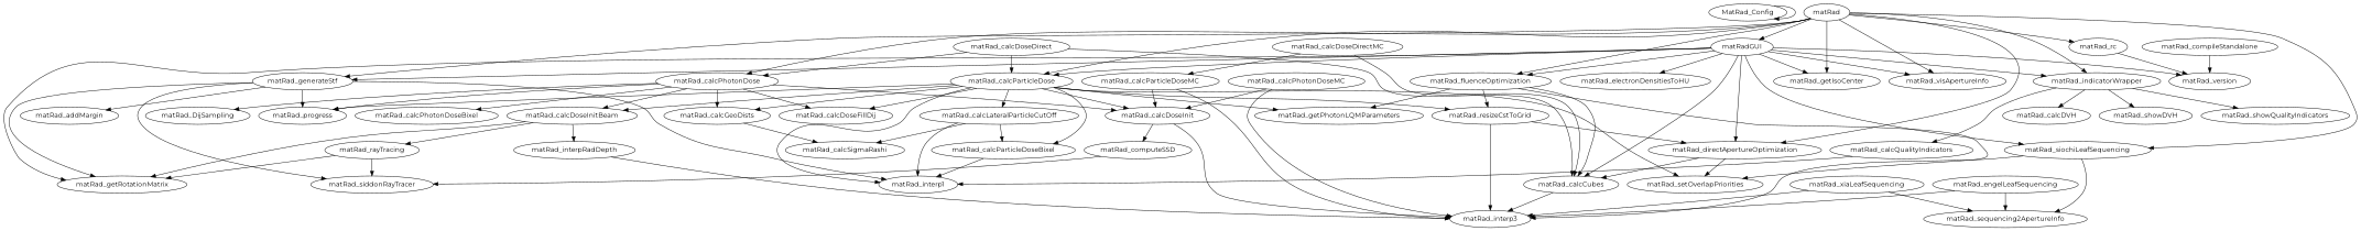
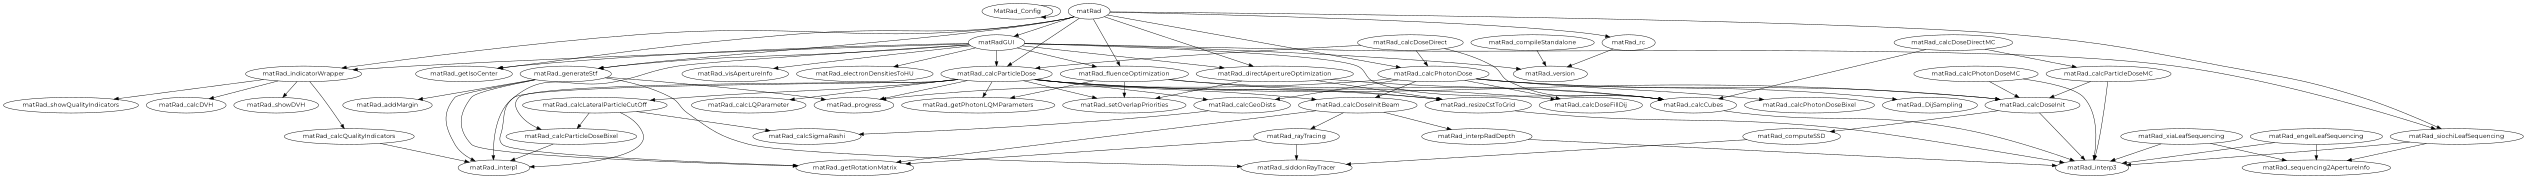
  digraph {
    fontname=Montserrat
    node [fontname=Montserrat]
    edge [fontname=Montserrat]
    MatRad_Config
    matRad
    matRadGUI
    matRad_calcParticleDose
    matRad_calcPhotonDose
    matRad_directApertureOptimization
    matRad_fluenceOptimization
    matRad_generateStf
    matRad_getIsoCenter
    matRad_indicatorWrapper
    matRad_rc
    matRad_siochiLeafSequencing
    matRad_visApertureInfo
    matRad_calcCubes
    matRad_electronDensitiesToHU
    matRad_getRotationMatrix
    matRad_version
    matRad_calcDoseInit
    matRad_calcDoseInitBeam
+   matRad_calcLQParameter
    matRad_interp1
    matRad_calcLateralParticleCutOff
    matRad_calcParticleDoseBixel
    matRad_calcDoseFillDij
    matRad_calcGeoDists
    matRad_getPhotonLQMParameters
    matRad_progress
    matRad_resizeCstToGrid
    matRad_setOverlapPriorities
    matRad_DijSampling
    matRad_calcPhotonDoseBixel
    matRad_siddonRayTracer
    matRad_addMargin
    matRad_calcQualityIndicators
    matRad_calcDVH
    matRad_showDVH
    matRad_showQualityIndicators
    matRad_interp3
    matRad_sequencing2ApertureInfo
    matRad_computeSSD
    matRad_interpRadDepth
    matRad_rayTracing
    matRad_calcSigmaRashi
    matRad_calcDoseDirect
    matRad_calcDoseDirectMC
    matRad_calcParticleDoseMC
    matRad_calcPhotonDoseMC
    matRad_compileStandalone
    matRad_engelLeafSequencing
    matRad_xiaLeafSequencing
    MatRad_Config -> MatRad_Config
    matRad -> matRadGUI
    matRad -> matRad_calcParticleDose
    matRad -> matRad_calcPhotonDose
    matRad -> matRad_directApertureOptimization
    matRad -> matRad_fluenceOptimization
    matRad -> matRad_generateStf
    matRad -> matRad_getIsoCenter
    matRad -> matRad_indicatorWrapper
    matRad -> matRad_rc
    matRad -> matRad_siochiLeafSequencing
-   matRad -> matRad_visApertureInfo
    matRadGUI -> matRad_calcParticleDose
    matRadGUI -> matRad_directApertureOptimization
    matRadGUI -> matRad_fluenceOptimization
    matRadGUI -> matRad_generateStf
    matRadGUI -> matRad_getIsoCenter
    matRadGUI -> matRad_indicatorWrapper
    matRadGUI -> matRad_siochiLeafSequencing
    matRadGUI -> matRad_visApertureInfo
    matRadGUI -> matRad_calcCubes
    matRadGUI -> matRad_electronDensitiesToHU
    matRadGUI -> matRad_getRotationMatrix
    matRadGUI -> matRad_version
    matRad_calcParticleDose -> matRad_calcDoseInit
    matRad_calcParticleDose -> matRad_calcDoseInitBeam
+   matRad_calcParticleDose -> matRad_calcLQParameter
    matRad_calcParticleDose -> matRad_interp1
    matRad_calcParticleDose -> matRad_calcLateralParticleCutOff
    matRad_calcParticleDose -> matRad_calcParticleDoseBixel
    matRad_calcParticleDose -> matRad_calcDoseFillDij
    matRad_calcParticleDose -> matRad_calcGeoDists
    matRad_calcParticleDose -> matRad_getPhotonLQMParameters
    matRad_calcParticleDose -> matRad_progress
    matRad_calcParticleDose -> matRad_resizeCstToGrid
    matRad_calcParticleDose -> matRad_setOverlapPriorities
    matRad_calcPhotonDose -> matRad_calcDoseInit
    matRad_calcPhotonDose -> matRad_calcDoseInitBeam
    matRad_calcPhotonDose -> matRad_calcDoseFillDij
    matRad_calcPhotonDose -> matRad_calcGeoDists
    matRad_calcPhotonDose -> matRad_progress
    matRad_calcPhotonDose -> matRad_DijSampling
    matRad_calcPhotonDose -> matRad_calcPhotonDoseBixel
    matRad_directApertureOptimization -> matRad_calcCubes
-   matRad_resizeCstToGrid -> matRad_directApertureOptimization
+   matRad_directApertureOptimization -> matRad_resizeCstToGrid
    matRad_directApertureOptimization -> matRad_setOverlapPriorities
    matRad_fluenceOptimization -> matRad_calcCubes
    matRad_fluenceOptimization -> matRad_getPhotonLQMParameters
    matRad_fluenceOptimization -> matRad_resizeCstToGrid
    matRad_fluenceOptimization -> matRad_setOverlapPriorities
    matRad_generateStf -> matRad_getRotationMatrix
    matRad_generateStf -> matRad_interp1
    matRad_generateStf -> matRad_progress
    matRad_generateStf -> matRad_siddonRayTracer
    matRad_generateStf -> matRad_addMargin
    matRad_indicatorWrapper -> matRad_calcQualityIndicators
    matRad_indicatorWrapper -> matRad_calcDVH
    matRad_indicatorWrapper -> matRad_showDVH
    matRad_indicatorWrapper -> matRad_showQualityIndicators
    matRad_rc -> matRad_version
    matRad_siochiLeafSequencing -> matRad_interp3
    matRad_siochiLeafSequencing -> matRad_sequencing2ApertureInfo
    matRad_calcCubes -> matRad_interp3
    matRad_calcDoseInit -> matRad_interp3
    matRad_calcDoseInit -> matRad_computeSSD
    matRad_calcDoseInitBeam -> matRad_getRotationMatrix
    matRad_calcDoseInitBeam -> matRad_interpRadDepth
    matRad_calcDoseInitBeam -> matRad_rayTracing
    matRad_calcLateralParticleCutOff -> matRad_interp1
    matRad_calcLateralParticleCutOff -> matRad_calcParticleDoseBixel
    matRad_calcLateralParticleCutOff -> matRad_calcSigmaRashi
    matRad_calcParticleDoseBixel -> matRad_interp1
    matRad_calcGeoDists -> matRad_calcSigmaRashi
    matRad_resizeCstToGrid -> matRad_interp3
    matRad_calcQualityIndicators -> matRad_interp1
    matRad_computeSSD -> matRad_siddonRayTracer
    matRad_interpRadDepth -> matRad_interp3
    matRad_rayTracing -> matRad_getRotationMatrix
    matRad_rayTracing -> matRad_siddonRayTracer
    matRad_calcDoseDirect -> matRad_calcParticleDose
    matRad_calcDoseDirect -> matRad_calcPhotonDose
    matRad_calcDoseDirect -> matRad_calcCubes
    matRad_calcDoseDirectMC -> matRad_calcCubes
    matRad_calcDoseDirectMC -> matRad_calcParticleDoseMC
    matRad_calcParticleDoseMC -> matRad_calcDoseInit
    matRad_calcParticleDoseMC -> matRad_interp3
    matRad_calcPhotonDoseMC -> matRad_calcDoseInit
    matRad_calcPhotonDoseMC -> matRad_interp3
    matRad_compileStandalone -> matRad_version
    matRad_engelLeafSequencing -> matRad_interp3
    matRad_engelLeafSequencing -> matRad_sequencing2ApertureInfo
    matRad_xiaLeafSequencing -> matRad_interp3
    matRad_xiaLeafSequencing -> matRad_sequencing2ApertureInfo
  }
